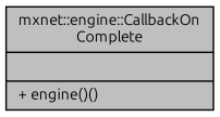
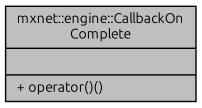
  digraph {
    fontname=Ubuntu
-   n1 [color=black fillcolor=grey75 fontcolor=black fontname=Ubuntu fontsize=10 height=0.2 label="{mxnet::engine::CallbackOn\lComplete\n||+ engine()()\l}" shape=record style=filled width=0.4]
+   n1 [color=black fillcolor=grey75 fontcolor=black fontname=Ubuntu fontsize=10 height=0.2 label="{mxnet::engine::CallbackOn\lComplete\n||+ operator()()\l}" shape=record style=filled width=0.4]
  }
